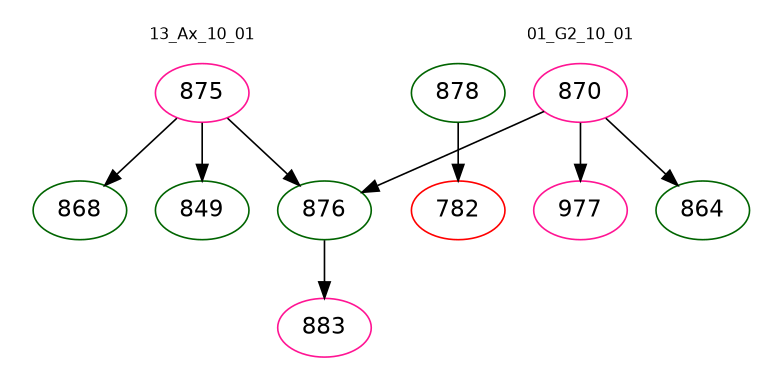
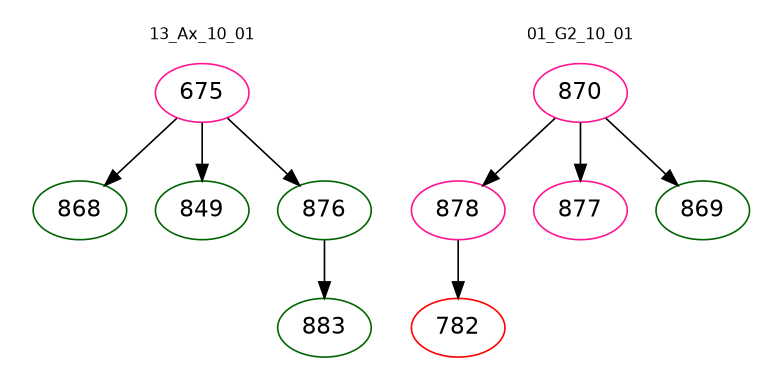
  digraph {
    fontname="DejaVu Sans"
    node [color=darkgreen fontname="DejaVu Sans"]
    edge [color=black fontname="DejaVu Sans"]
-   n1 [color=deeppink label=875]
+   n1 [color=deeppink label=675]
    n2 [label=868]
    n3 [label=849]
    n4 [label=876]
-   n5 [color=deeppink label=883]
+   n5 [label=883]
    n6 [color=deeppink label=870]
-   n7 [label=878]
-   n8 [color=deeppink label=977]
-   n9 [label=864]
+   n7 [color=deeppink label=878]
+   n8 [color=deeppink label=877]
+   n9 [label=869]
    n10 [color=red label=782]
    subgraph cluster_1 {
      color=white
      fontsize=10
      label="13_Ax_10_01"
      n1
      n2
      n3
      n4
      n5
    }
    subgraph cluster_2 {
      color=white
      fontsize=10
      label="01_G2_10_01"
      n6
      n7
      n8
      n9
      n10
    }
    n1 -> n2
    n1 -> n3
    n1 -> n4
    n4 -> n5
-   n6 -> n4
+   n6 -> n7
    n6 -> n8
    n6 -> n9
    n7 -> n10
  }
